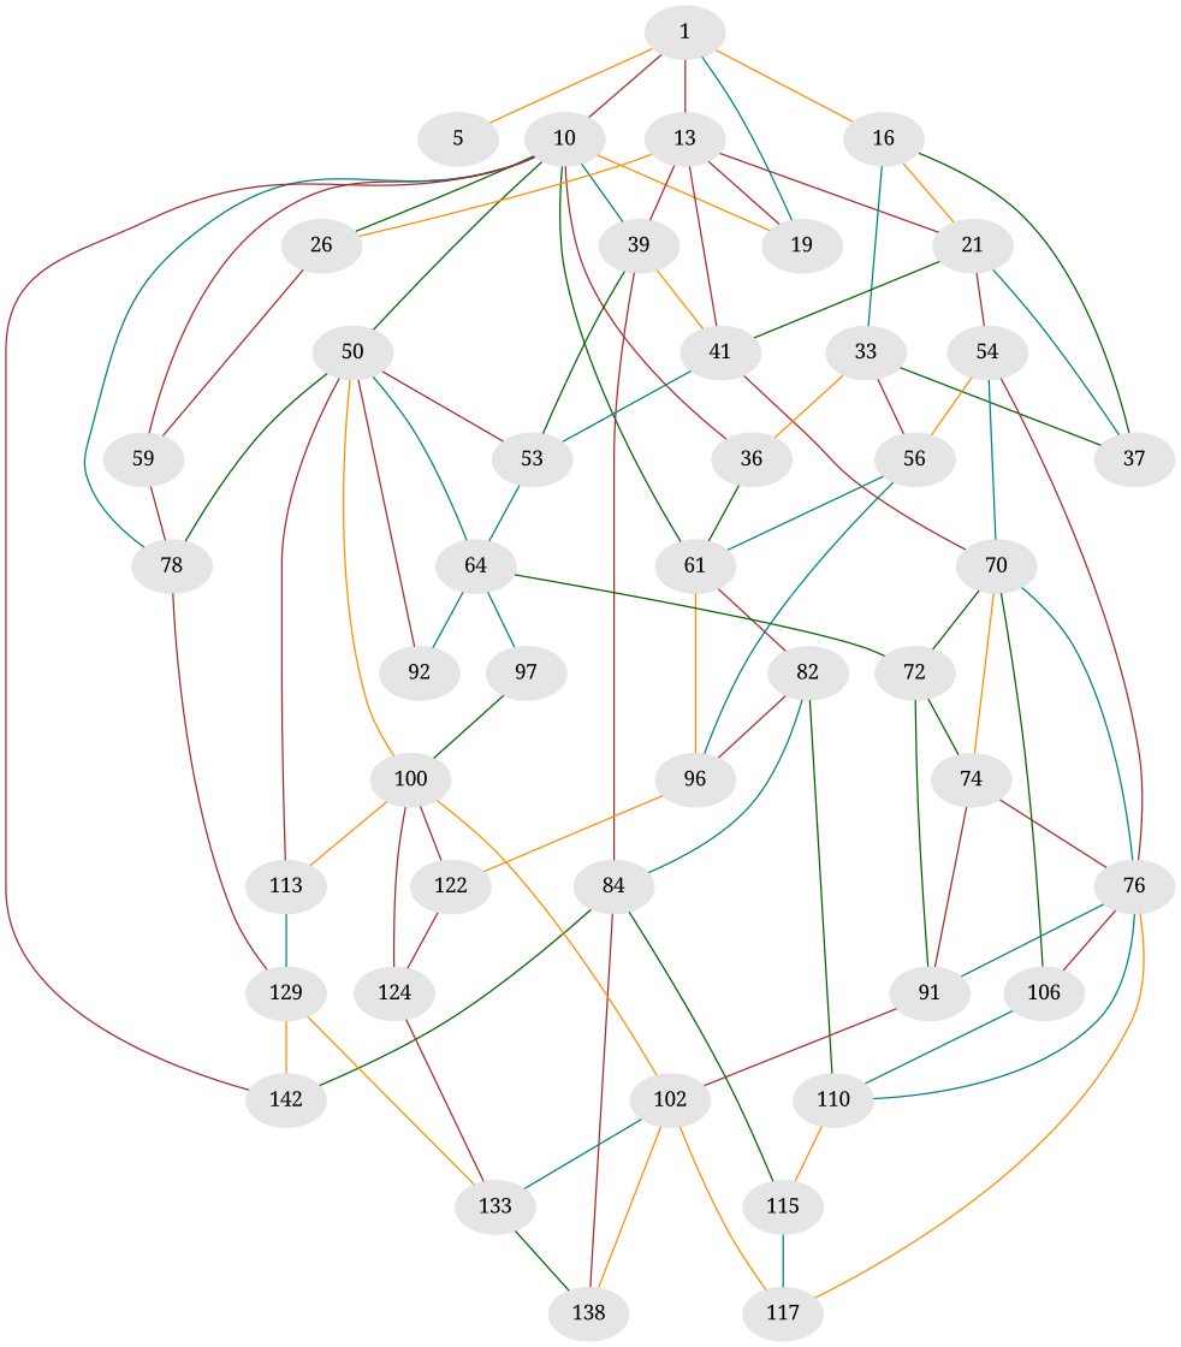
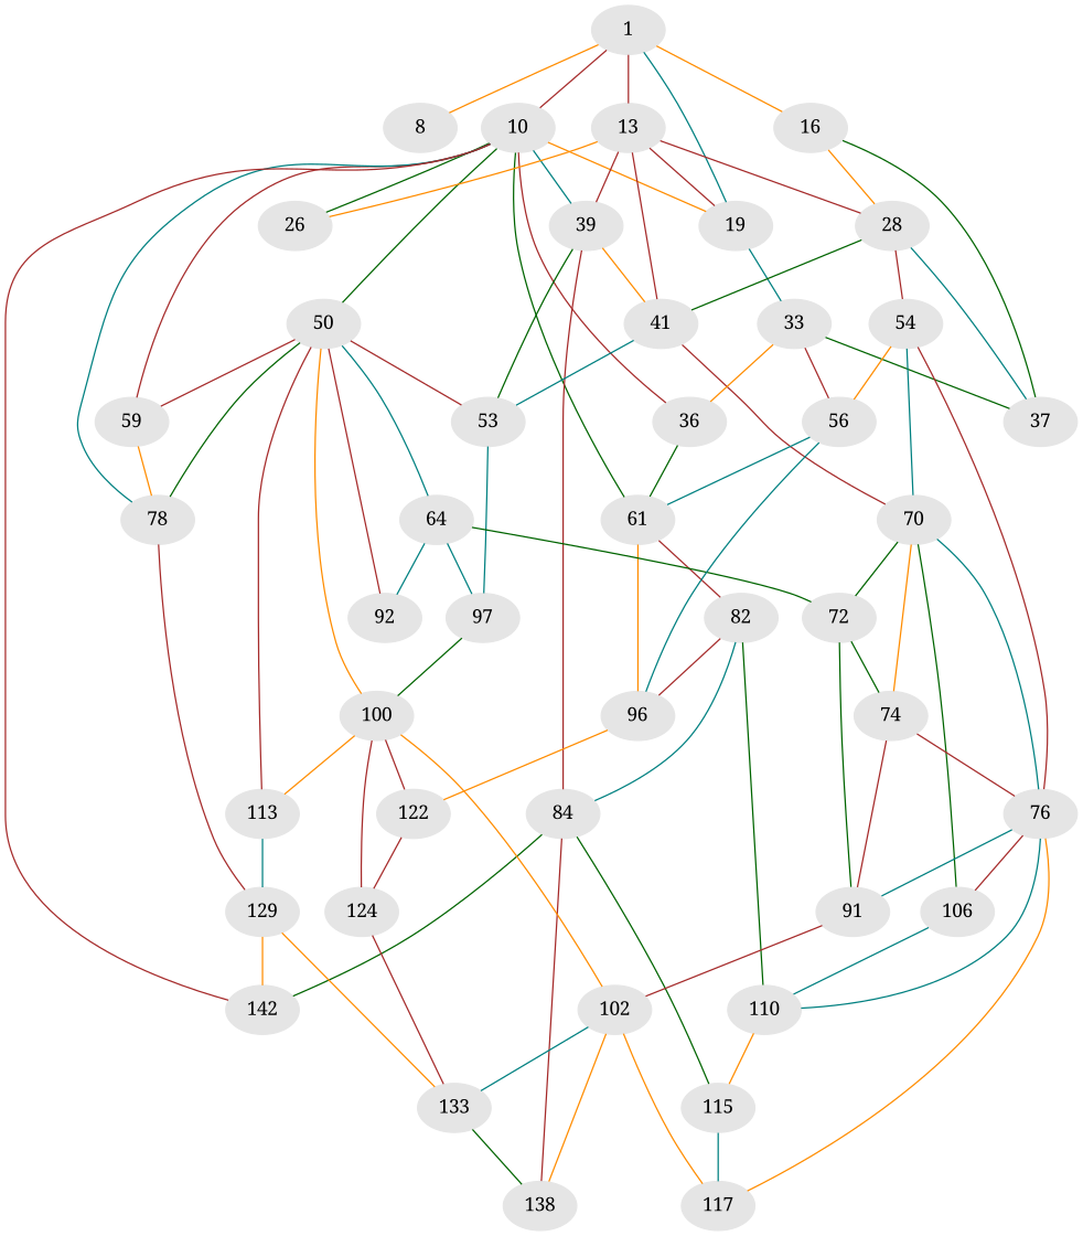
  graph {
    fontname="Noto Serif"
    node [color=gray90 fontname="Noto Serif" style=filled]
    edge [color=brown fontname="Noto Serif"]
    1 [super="+6+2"]
-   5
+   5 [label=8]
    10 [super="+77+11+20"]
    13 [super="+14+22"]
    16 [super="+17+30"]
    19 [super="+21"]
    26
    36 [super="+45"]
    39 [super="+40"]
    50 [super="+51"]
    59 [super="+79+60"]
    61 [super="+62+81"]
    78 [super="+136"]
    142
-   28 [super="+42+29" label=21]
+   28 [super="+42+29"]
    41 [super="+47"]
    33 [super="+34+44"]
    37 [super="+38"]
    84 [super="+137"]
    53 [super="+58"]
    64 [super="+65"]
    92
    113
    100 [super="+114+101"]
    96
    82 [super="+83+109"]
    129 [super="+130+139"]
    115 [super="+116"]
    138
    54 [super="+55"]
    70 [super="+73+71"]
    56 [super="+94+57"]
    76 [super="+80"]
    106 [super="+108"]
    72 [super="+86"]
    74 [super="+75"]
    97 [super="+99"]
    133 [super="+134"]
    91 [super="+103"]
    117 [super="+118"]
    110 [super="+111"]
    122
    102 [super="+120"]
    124 [super="+125"]
    1 -- 5 [color=darkorange weight=2]
    1 -- 10 [weight=2]
    1 -- 13 [weight=2]
    1 -- 16 [color=darkorange weight=3]
    1 -- 19 [color=teal]
    10 -- 19 [color=darkorange weight=2]
    10 -- 26 [color=darkgreen]
    10 -- 36
    10 -- 39 [color=teal]
    10 -- 50 [color=darkgreen]
    10 -- 59
    10 -- 61 [color=darkgreen]
    10 -- 78 [color=teal]
    10 -- 142
    13 -- 19
    13 -- 26 [color=darkorange weight=2]
    13 -- 39
    13 -- 28
    13 -- 41
    16 -- 28 [color=darkorange]
-   16 -- 33 [color=teal weight=2]
+   19 -- 33 [color=teal weight=2]
    16 -- 37 [color=darkgreen]
    36 -- 61 [color=darkgreen]
    39 -- 41 [color=darkorange]
    39 -- 84 [weight=2]
    39 -- 53 [color=darkgreen]
-   26 -- 59 [weight=3]
+   50 -- 59 [weight=3]
    50 -- 78 [color=darkgreen]
    50 -- 53
    50 -- 64 [color=teal weight=2]
    50 -- 92 [weight=2]
    50 -- 113
    50 -- 100 [color=darkorange]
-   59 -- 78
+   59 -- 78 [color=darkorange]
    61 -- 96 [color=darkorange]
    61 -- 82
    78 -- 129
    28 -- 41 [color=darkgreen]
    28 -- 37 [color=teal weight=2]
    28 -- 54
    41 -- 53 [color=teal]
    41 -- 70
    33 -- 36 [color=darkorange weight=2]
    33 -- 37 [color=darkgreen]
    33 -- 56
    84 -- 142 [color=darkgreen]
    84 -- 115 [color=darkgreen]
    84 -- 138
-   53 -- 64 [color=teal]
+   53 -- 97 [color=teal]
    64 -- 92 [color=teal]
    64 -- 72 [color=darkgreen weight=2]
    64 -- 97 [color=teal weight=3]
    113 -- 129 [color=teal]
    100 -- 113 [color=darkorange]
    100 -- 122
    100 -- 102 [color=darkorange]
    100 -- 124
    96 -- 122 [color=darkorange]
    82 -- 84 [color=teal]
    82 -- 96
    82 -- 110 [color=darkgreen weight=2]
    129 -- 142 [color=darkorange]
    129 -- 133 [color=darkorange]
    115 -- 117 [color=teal weight=2]
    54 -- 70 [color=teal]
    54 -- 56 [color=darkorange]
    54 -- 76
    70 -- 76 [color=teal]
    70 -- 106 [color=darkgreen weight=2]
    70 -- 72 [color=darkgreen]
    70 -- 74 [color=darkorange]
    56 -- 61 [color=teal weight=2]
    56 -- 96 [color=teal]
    76 -- 106
    76 -- 91 [color=teal]
    76 -- 117 [color=darkorange]
    76 -- 110 [color=teal]
    106 -- 110 [color=teal]
    72 -- 74 [color=darkgreen]
    72 -- 91 [color=darkgreen]
    74 -- 76
    74 -- 91
    97 -- 100 [color=darkgreen]
    133 -- 138 [color=darkgreen]
    91 -- 102
    110 -- 115 [color=darkorange]
    122 -- 124
    102 -- 138 [color=darkorange]
    102 -- 133 [color=teal]
    102 -- 117 [color=darkorange weight=2]
    124 -- 133
  }
